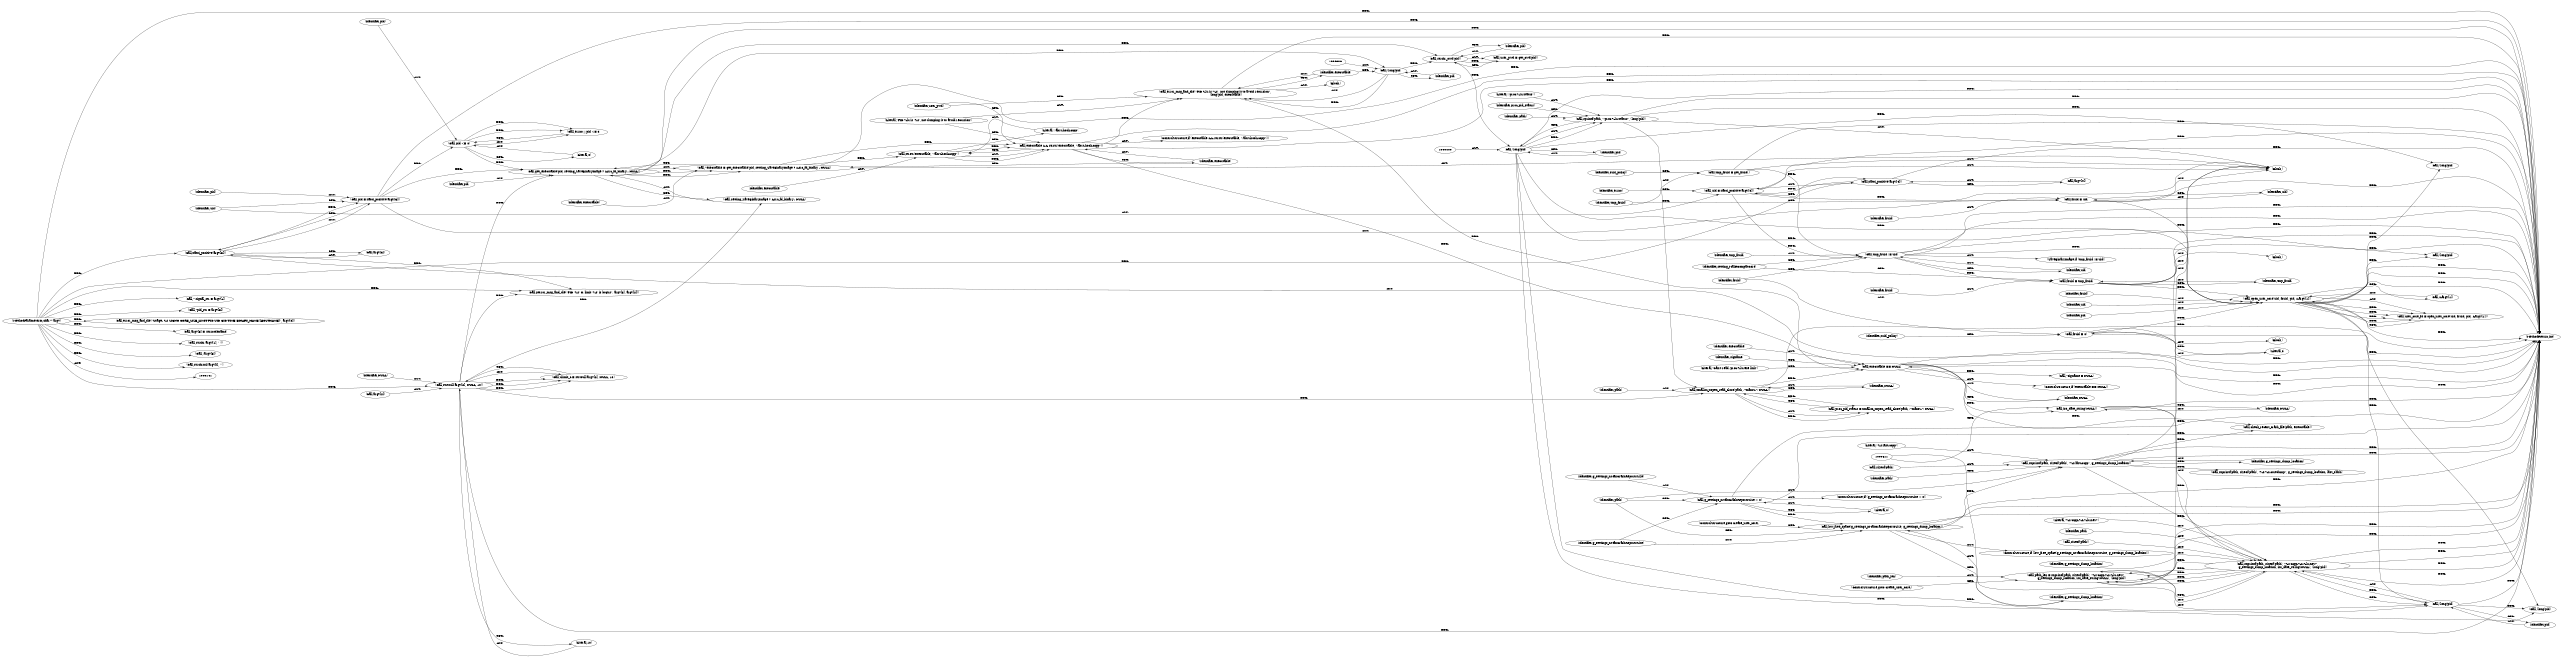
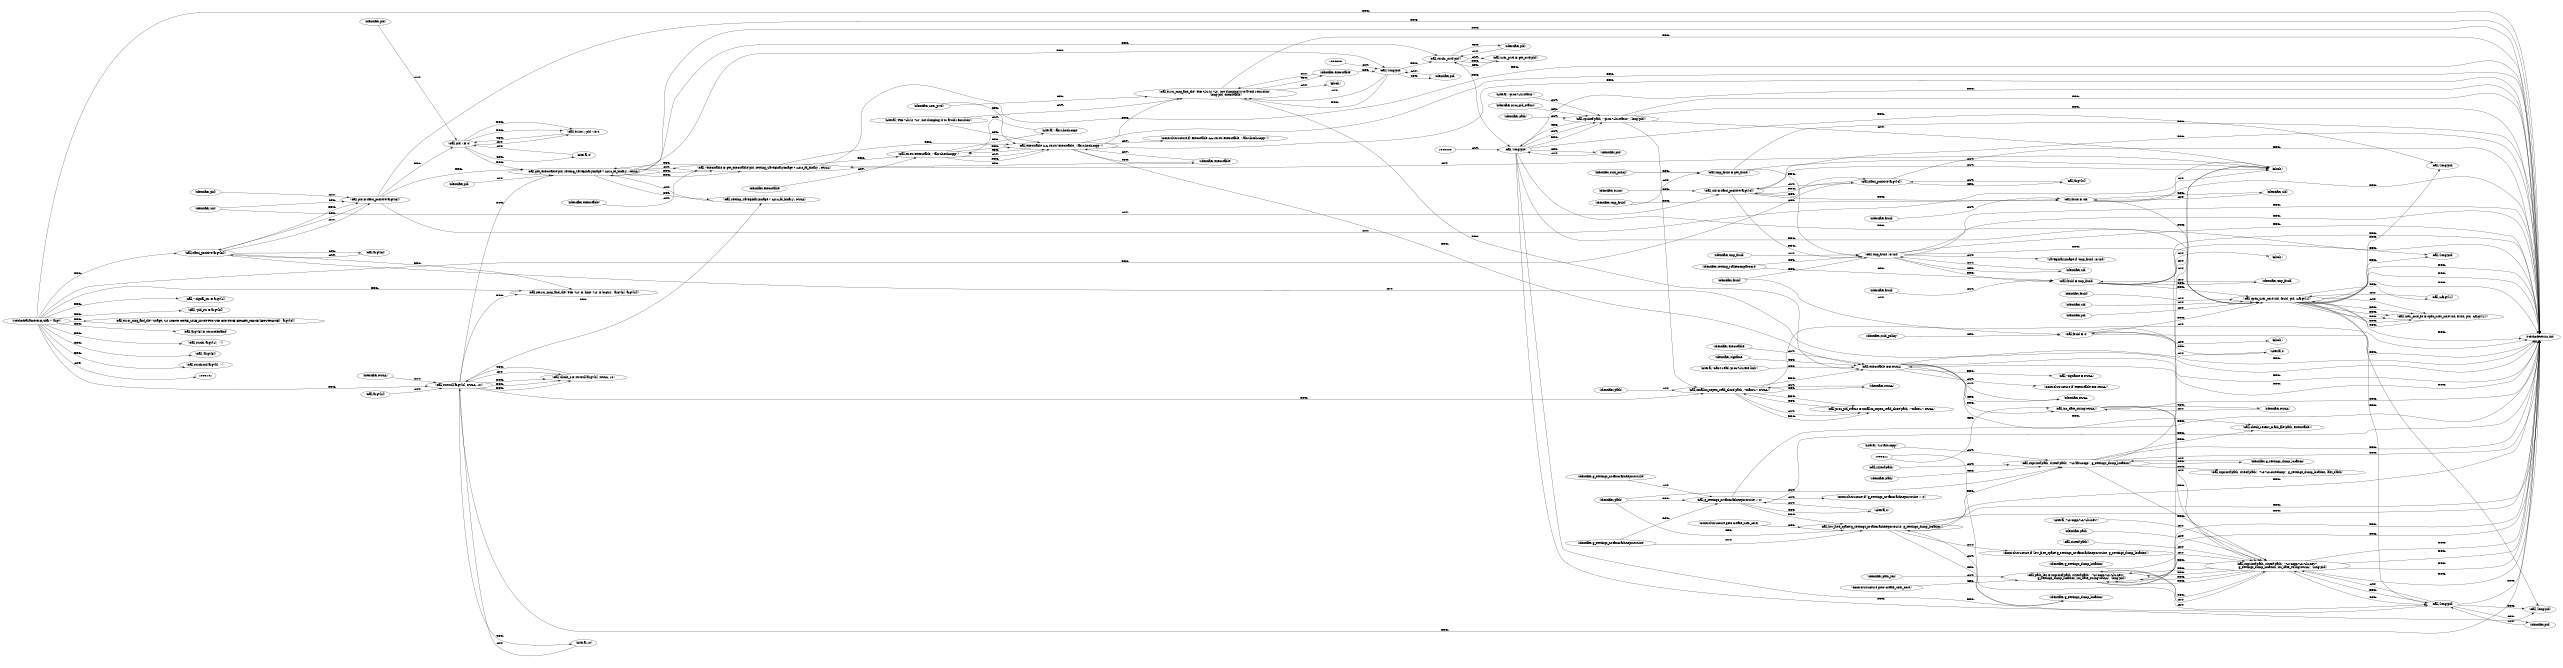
  digraph {
    rankdir=LR
    n1 [label="(Call,path_len = snprintf(path, sizeof(path), \"%s/ccpp-%s-%lu.new\",\n            g_settings_dump_location, iso_date_string(NULL), (long)pid))"]
    n2 [label="(Call,snprintf(path, sizeof(path), \"%s/ccpp-%s-%lu.new\",\n            g_settings_dump_location, iso_date_string(NULL), (long)pid))"]
    n3 [label="(Block,)"]
    n4 [label="(MethodReturn,int)"]
    n5 [label="(Call,(long)pid)"]
    n6 [label="(Call,(long)pid)"]
    n7 [label="(Identifier,pid)"]
    n8 [label="(Call,snprintf(path, sizeof(path), \"%s/last-ccpp\", g_settings_dump_location))"]
    n9 [label="(Call,snprintf(path, sizeof(path), \"%s/%s-coredump\", g_settings_dump_location, last_slash))"]
    n10 [label="(Identifier,g_settings_dump_location)"]
    n11 [label="(Call,check_recent_crash_file(path, executable))"]
    n12 [label="(Call,low_free_space(g_settings_nMaxCrashReportsSize, g_settings_dump_location))"]
    n13 [label="(ControlStructure,if (low_free_space(g_settings_nMaxCrashReportsSize, g_settings_dump_location)))"]
    n14 [label="(Identifier,g_settings_dump_location)"]
    n15 [label="(Call,g_settings_nMaxCrashReportsSize > 0)"]
    n16 [label="(ControlStructure,if (g_settings_nMaxCrashReportsSize > 0))"]
    n17 [label="(Literal,0)"]
    n18 [label="(Call,iso_date_string(NULL))"]
    n19 [label="(Identifier,NULL)"]
    n20 [label="(Call,executable == NULL)"]
    n21 [label="(Identifier,NULL)"]
    n22 [label="(Call,*signame = NULL)"]
    n23 [label="(ControlStructure,if (executable == NULL))"]
    n24 [label="(Call,error_msg_and_die(\"PID %lu is '%s', not dumping it to avoid recursion\",\n                        (long)pid, executable))"]
    n25 [label="(Identifier,executable)"]
    n26 [label="(Block,)"]
    n27 [label="(Call,(long)pid)"]
    n28 [label="(Call,strchr_cwd(pid))"]
    n29 [label="(Identifier,pid)"]
    n30 [label="(Call,(long)pid)"]
    n31 [label="(Identifier,pid)"]
    n32 [label="(Call,user_pwd = get_cwd(pid))"]
    n33 [label="(Call,get_executable(pid, setting_SaveBinaryImage ? &src_fd_binary : NULL))"]
    n34 [label="(Call,*executable = get_executable(pid, setting_SaveBinaryImage ? &src_fd_binary : NULL))"]
    n35 [label="(Call,setting_SaveBinaryImage ? &src_fd_binary : NULL)"]
    n36 [label="(Call,executable && strstr(executable, \"/abrt-hook-ccpp\"))"]
    n37 [label="(Call,strstr(executable, \"/abrt-hook-ccpp\"))"]
    n38 [label="(Call,pid = xatoi_positive(argv[3]))"]
    n39 [label="(Call,xatoi_positive(argv[3]))"]
    n40 [label="(Call,pid <= 0)"]
    n41 [label="(Call,argv[3])"]
    n42 [label="(Call,perror_msg_and_die(\"PID '%s' or limit '%s' is bogus\", argv[3], argv[2]))"]
    n43 [label="(Call,errno || pid <= 0)"]
    n44 [label="(Literal,0)"]
    n45 [label="(MethodParameterIn,char** argv)"]
    n46 [label="(Call,strtoull(argv[2], NULL, 10))"]
    n47 [label="(Call,xatoi_positive(argv[4]))"]
    n48 [label="(Call,* signal_str = argv[1])"]
    n49 [label="(Call,*pid_str = argv[3])"]
    n50 [label="(Call,error_msg_and_die(\"Usage: %s SIGNO CORE_SIZE_LIMIT PID UID GID TIME BINARY_NAME [HOSTNAME]\", argv[0]))"]
    n51 [label="(Call,argv[8] = uts.nodename)"]
    n52 [label="(Call,strchr(argv[1], ' '))"]
    n53 [label="(Call,!argv[8])"]
    n54 [label="(Call,strchrnul(argv[i], ' '))"]
    1000141
    n56 [label="(Call,xmalloc_xopen_read_close(path, /*maxsz:*/ NULL))"]
    n57 [label="(Literal,10)"]
    n58 [label="(Call,ulimit_c = strtoull(argv[2], NULL, 10))"]
    n59 [label="(Call,uid = xatoi_positive(argv[4]))"]
    n60 [label="(Call,argv[4])"]
    n61 [label="(Identifier,NULL)"]
    n62 [label="(Call,proc_pid_status = xmalloc_xopen_read_close(path, /*maxsz:*/ NULL))"]
    n63 [label="(Identifier,executable)"]
    n64 [label="(ControlStructure,if (executable && strstr(executable, \"/abrt-hook-ccpp\")))"]
    n65 [label="(Literal,\"/abrt-hook-ccpp\")"]
    n66 [label="(Call,sprintf(path, \"/proc/%lu/status\", (long)pid))"]
    n67 [label="(Call,open_user_core(uid, fsuid, pid, &argv[1]))"]
    n68 [label="(Call,(long)pid)"]
    n69 [label="(Identifier,pid)"]
    n70 [label="(Call,(long)pid)"]
    n71 [label="(Call,&argv[1])"]
    n72 [label="(Call,user_core_fd = open_user_core(uid, fsuid, pid, &argv[1]))"]
    n73 [label="(Call,tmp_fsuid != uid)"]
    n74 [label="(Call,fsuid = tmp_fsuid)"]
    n75 [label="(SaveBinaryImage,if (tmp_fsuid != uid))"]
    n76 [label="(Identifier,uid)"]
    n77 [label="(Block,)"]
    n78 [label="(Identifier,tmp_fsuid)"]
    n79 [label="(Call,tmp_fsuid = get_fsuid())"]
    n80 [label="(Call,fsuid = uid)"]
    n81 [label="(Identifier,uid)"]
    n82 [label="(Call,fsuid = 0)"]
    n83 [label="(Literal,0)"]
    n84 [label="(Block,)"]
    n85 [label="(Identifier,NULL)"]
    n86 [label="(Identifier,tmp_fsuid)"]
    n87 [label="(Identifier,fsuid)"]
    n88 [label="(Identifier,path)"]
    n89 [label="(Identifier,pid)"]
    n90 [label="(Identifier,fsuid)"]
    n91 [label="(Call,sizeof(path))"]
    n92 [label="(Call,argv[2])"]
    n93 [label="(Identifier,tmp_fsuid)"]
    n94 [label="(Literal,\"%s/ccpp-%s-%lu.new\")"]
    n95 [label="(Identifier,user_pwd)"]
    n96 [label="(Identifier,executable)"]
    n97 [label="(Literal,\"Can't read /proc/%lu/exe link\")"]
    n98 [label="(Identifier,path)"]
    n99 [label="(Identifier,path)"]
    n100 [label="(Identifier,executable)"]
    n101 [label="(Literal,\"PID %lu is '%s', not dumping it to avoid recursion\")"]
    n102 [label="(Identifier,path)"]
    n103 [label="(Identifier,pid)"]
    n104 [label="(Identifier,suid_policy)"]
    n105 [label="(Identifier,uid)"]
    n106 [label="(Identifier,suid_policy)"]
    n107 [label="(Identifier,executable)"]
    n108 [label="(Identifier,setting_MakeCompatCore)"]
    n109 [label="(Identifier,pid)"]
    n110 [label="(Identifier,g_settings_nMaxCrashReportsSize)"]
    n111 [label="(Identifier,uid)"]
    n112 [label="(Literal,\"/proc/%lu/status\")"]
    n113 [label="(ControlStructure,goto create_user_core;)"]
    n114 [label="(Identifier,pid)"]
    n115 [label="(Identifier,g_settings_nMaxCrashReportsSize)"]
    n116 [label="(Call,sizeof(path))"]
    n117 [label="(Literal,\"%s/last-ccpp\")"]
    n118 [label="(Identifier,g_settings_dump_location)"]
    n119 [label="(Identifier,fsuid)"]
    n120 [label="(Identifier,signame)"]
    n121 [label="(Identifier,path_len)"]
    n122 [label="(Identifier,proc_pid_status)"]
    n123 [label="(Identifier,errno)"]
    n124 [label="(Identifier,fsuid)"]
    n125 [label="(ControlStructure,goto create_user_core;)"]
    n126 [label="(Identifier,path)"]
    1000611
    1000386
    1000400
    n1 -> n2 [label="CFG: "]
    n1 -> n3 [label="AST: "]
    n1 -> n4 [label="DDG: "]
    n1 -> n4 [label="DDG: "]
    n2 -> n1 [label="AST: "]
    n2 -> n1 [label="DDG: "]
    n2 -> n1 [label="DDG: "]
    n2 -> n1 [label="DDG: "]
    n2 -> n1 [label="DDG: "]
    n2 -> n1 [label="DDG: "]
    n2 -> n4 [label="DDG: "]
    n2 -> n4 [label="DDG: "]
    n2 -> n4 [label="DDG: "]
    n2 -> n4 [label="DDG: "]
    n2 -> n5 [label="CFG: "]
    n5 -> n2 [label="AST: "]
    n5 -> n2 [label="DDG: "]
    n5 -> n4 [label="DDG: "]
    n5 -> n6 [label="DDG: "]
    n5 -> n7 [label="CFG: "]
    n7 -> n5 [label="AST: "]
    n8 -> n2 [label="DDG: "]
    n8 -> n3 [label="AST: "]
    n8 -> n4 [label="DDG: "]
    n8 -> n4 [label="DDG: "]
    n8 -> n9 [label="DDG: "]
    n8 -> n10 [label="CFG: "]
    n8 -> n11 [label="DDG: "]
    n10 -> n8 [label="AST: "]
    n12 -> n4 [label="DDG: "]
    n12 -> n4 [label="DDG: "]
    n12 -> n4 [label="DDG: "]
    n12 -> n8 [label="DDG: "]
    n12 -> n13 [label="AST: "]
    n12 -> n14 [label="CFG: "]
    n14 -> n12 [label="AST: "]
    n15 -> n4 [label="DDG: "]
    n15 -> n4 [label="DDG: "]
    n15 -> n12 [label="DDG: "]
    n15 -> n16 [label="AST: "]
    n15 -> n17 [label="CFG: "]
    n17 -> n15 [label="AST: "]
    n18 -> n2 [label="AST: "]
    n18 -> n2 [label="DDG: "]
    n18 -> n4 [label="DDG: "]
    n18 -> n19 [label="CFG: "]
    n19 -> n18 [label="AST: "]
    n20 -> n4 [label="DDG: "]
    n20 -> n4 [label="DDG: "]
    n20 -> n4 [label="DDG: "]
    n20 -> n11 [label="DDG: "]
    n20 -> n18 [label="DDG: "]
    n20 -> n21 [label="CFG: "]
    n20 -> n22 [label="DDG: "]
    n20 -> n23 [label="AST: "]
    n21 -> n20 [label="AST: "]
    n24 -> n4 [label="DDG: "]
    n24 -> n20 [label="DDG: "]
    n24 -> n25 [label="CFG: "]
    n24 -> n26 [label="AST: "]
    n25 -> n24 [label="AST: "]
    n25 -> n27 [label="CFG: "]
    n27 -> n24 [label="AST: "]
    n27 -> n24 [label="DDG: "]
    n27 -> n28 [label="DDG: "]
    n27 -> n29 [label="CFG: "]
    n28 -> n30 [label="DDG: "]
    n28 -> n31 [label="CFG: "]
    n28 -> n32 [label="AST: "]
    n28 -> n32 [label="DDG: "]
    n29 -> n27 [label="AST: "]
    n30 -> n4 [label="DDG: "]
    n30 -> n5 [label="DDG: "]
    n30 -> n6 [label="DDG: "]
    n30 -> n66 [label="AST: "]
    n30 -> n66 [label="DDG: "]
    n30 -> n67 [label="DDG: "]
    n30 -> n68 [label="DDG: "]
    n30 -> n69 [label="CFG: "]
    n30 -> n70 [label="DDG: "]
    n31 -> n28 [label="AST: "]
    n32 -> n28 [label="CFG: "]
    n33 -> n4 [label="DDG: "]
    n33 -> n27 [label="DDG: "]
    n33 -> n28 [label="DDG: "]
    n33 -> n34 [label="AST: "]
    n33 -> n34 [label="DDG: "]
    n33 -> n34 [label="DDG: "]
    n33 -> n35 [label="CFG: "]
    n34 -> n3 [label="AST: "]
    n34 -> n4 [label="DDG: "]
    n34 -> n33 [label="CFG: "]
    n34 -> n36 [label="DDG: "]
    n34 -> n37 [label="DDG: "]
    n35 -> n33 [label="AST: "]
    n36 -> n4 [label="DDG: "]
    n36 -> n4 [label="DDG: "]
    n36 -> n20 [label="DDG: "]
    n36 -> n24 [label="DDG: "]
    n36 -> n37 [label="CFG: "]
    n36 -> n63 [label="CFG: "]
    n36 -> n64 [label="AST: "]
    n37 -> n36 [label="AST: "]
    n37 -> n36 [label="DDG: "]
    n37 -> n36 [label="DDG: "]
    n37 -> n65 [label="CFG: "]
    n38 -> n3 [label="AST: "]
    n38 -> n4 [label="DDG: "]
    n38 -> n33 [label="DDG: "]
    n38 -> n39 [label="CFG: "]
    n38 -> n40 [label="DDG: "]
    n39 -> n4 [label="AST: "]
    n39 -> n38 [label="AST: "]
    n39 -> n38 [label="DDG: "]
    n39 -> n41 [label="CFG: "]
    n39 -> n42 [label="DDG: "]
    n40 -> n33 [label="DDG: "]
    n40 -> n43 [label="AST: "]
    n40 -> n43 [label="DDG: "]
    n40 -> n43 [label="DDG: "]
    n40 -> n44 [label="CFG: "]
    n41 -> n39 [label="AST: "]
    n43 -> n40 [label="CFG: "]
    n44 -> n40 [label="AST: "]
    n45 -> n4 [label="DDG: "]
    n45 -> n39 [label="DDG: "]
    n45 -> n42 [label="DDG: "]
    n45 -> n46 [label="DDG: "]
    n45 -> n47 [label="DDG: "]
    n45 -> n48 [label="DDG: "]
    n45 -> n49 [label="DDG: "]
    n45 -> n50 [label="DDG: "]
    n45 -> n51 [label="DDG: "]
    n45 -> n52 [label="DDG: "]
    n45 -> n53 [label="DDG: "]
    n45 -> n54 [label="DDG: "]
    n45 -> 1000141 [label="AST: "]
    n46 -> n4 [label="DDG: "]
    n46 -> n33 [label="DDG: "]
    n46 -> n35 [label="DDG: "]
    n46 -> n42 [label="DDG: "]
    n46 -> n56 [label="DDG: "]
    n46 -> n57 [label="CFG: "]
    n46 -> n58 [label="AST: "]
    n46 -> n58 [label="DDG: "]
    n46 -> n58 [label="DDG: "]
    n46 -> n58 [label="DDG: "]
    n47 -> n4 [label="DDG: "]
    n47 -> n59 [label="AST: "]
    n47 -> n59 [label="DDG: "]
    n47 -> n60 [label="CFG: "]
-   n56 -> n4 [label="DDG: "]
+   n56 -> n4 [label="AST: "]
    n56 -> n20 [label="DDG: "]
    n56 -> n61 [label="CFG: "]
    n56 -> n62 [label="AST: "]
    n56 -> n62 [label="DDG: "]
    n56 -> n62 [label="DDG: "]
    n57 -> n46 [label="AST: "]
    n58 -> n46 [label="CFG: "]
    n59 -> n3 [label="AST: "]
    n59 -> n4 [label="DDG: "]
    n59 -> n47 [label="CFG: "]
    n59 -> n73 [label="DDG: "]
    n59 -> n80 [label="DDG: "]
    n60 -> n47 [label="AST: "]
    n61 -> n56 [label="AST: "]
    n62 -> n56 [label="CFG: "]
    n63 -> n34 [label="CFG: "]
    n63 -> n36 [label="AST: "]
    n65 -> n37 [label="AST: "]
    n66 -> n3 [label="AST: "]
    n66 -> n4 [label="DDG: "]
    n66 -> n4 [label="DDG: "]
    n66 -> n30 [label="CFG: "]
    n66 -> n56 [label="DDG: "]
    n67 -> n4 [label="DDG: "]
    n67 -> n4 [label="DDG: "]
    n67 -> n4 [label="DDG: "]
    n67 -> n4 [label="DDG: "]
    n67 -> n5 [label="DDG: "]
    n67 -> n6 [label="DDG: "]
    n67 -> n68 [label="DDG: "]
    n67 -> n70 [label="DDG: "]
    n67 -> n71 [label="CFG: "]
    n67 -> n72 [label="AST: "]
    n67 -> n72 [label="DDG: "]
    n67 -> n72 [label="DDG: "]
    n67 -> n72 [label="DDG: "]
    n67 -> n72 [label="DDG: "]
    n69 -> n30 [label="AST: "]
    n71 -> n67 [label="AST: "]
    n72 -> n67 [label="CFG: "]
    n73 -> n4 [label="DDG: "]
    n73 -> n4 [label="DDG: "]
    n73 -> n4 [label="DDG: "]
    n73 -> n67 [label="DDG: "]
    n73 -> n74 [label="DDG: "]
    n73 -> n75 [label="AST: "]
    n73 -> n76 [label="CFG: "]
    n74 -> n4 [label="DDG: "]
    n74 -> n4 [label="DDG: "]
    n74 -> n67 [label="DDG: "]
    n74 -> n77 [label="AST: "]
    n74 -> n78 [label="CFG: "]
    n76 -> n73 [label="AST: "]
    n78 -> n74 [label="AST: "]
    n79 -> n3 [label="AST: "]
    n79 -> n4 [label="DDG: "]
    n79 -> n73 [label="DDG: "]
    n80 -> n3 [label="AST: "]
    n80 -> n4 [label="DDG: "]
    n80 -> n67 [label="DDG: "]
    n80 -> n81 [label="CFG: "]
    n81 -> n80 [label="AST: "]
    n82 -> n4 [label="DDG: "]
    n82 -> n67 [label="DDG: "]
    n82 -> n83 [label="CFG: "]
    n82 -> n84 [label="AST: "]
    n83 -> n82 [label="AST: "]
    n85 -> n46 [label="AST: "]
    n86 -> n73 [label="AST: "]
    n87 -> n73 [label="CFG: "]
    n87 -> n82 [label="AST: "]
    n88 -> n8 [label="AST: "]
    n88 -> n12 [label="CFG: "]
    n88 -> n15 [label="CFG: "]
    n89 -> n67 [label="AST: "]
    n90 -> n67 [label="AST: "]
    n91 -> n8 [label="AST: "]
    n92 -> n46 [label="AST: "]
    n93 -> n79 [label="AST: "]
    n93 -> n80 [label="CFG: "]
    n94 -> n2 [label="AST: "]
    n95 -> n24 [label="CFG: "]
    n95 -> n36 [label="CFG: "]
    n96 -> n34 [label="AST: "]
    n97 -> n20 [label="CFG: "]
    n98 -> n2 [label="AST: "]
    n99 -> n8 [label="CFG: "]
    n100 -> n37 [label="AST: "]
    n101 -> n24 [label="AST: "]
    n101 -> n36 [label="CFG: "]
    n102 -> n66 [label="AST: "]
    n103 -> n33 [label="AST: "]
    n104 -> n82 [label="CFG: "]
    n105 -> n38 [label="CFG: "]
    n105 -> n59 [label="AST: "]
    n106 -> n79 [label="CFG: "]
    n107 -> n20 [label="AST: "]
    n108 -> n73 [label="CFG: "]
    n108 -> n74 [label="CFG: "]
    n109 -> n40 [label="AST: "]
    n110 -> n12 [label="AST: "]
    n110 -> n15 [label="CFG: "]
    n111 -> n67 [label="AST: "]
    n112 -> n66 [label="AST: "]
    n113 -> n1 [label="CFG: "]
    n114 -> n38 [label="AST: "]
    n115 -> n15 [label="AST: "]
    n116 -> n2 [label="AST: "]
    n117 -> n8 [label="AST: "]
    n118 -> n2 [label="AST: "]
    n119 -> n74 [label="AST: "]
    n120 -> n20 [label="CFG: "]
    n121 -> n1 [label="AST: "]
    n122 -> n66 [label="CFG: "]
    n123 -> n59 [label="CFG: "]
    n124 -> n80 [label="AST: "]
    n125 -> n12 [label="CFG: "]
    n126 -> n56 [label="AST: "]
    1000611 -> n5 [label="AST: "]
    1000611 -> n18 [label="CFG: "]
    1000386 -> n27 [label="AST: "]
    1000400 -> n30 [label="AST: "]
  }
